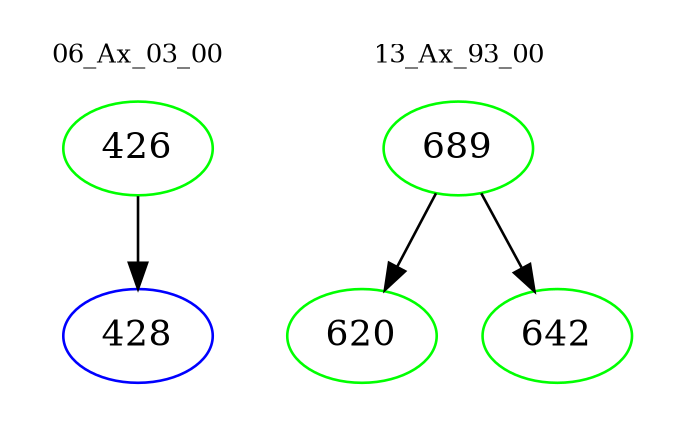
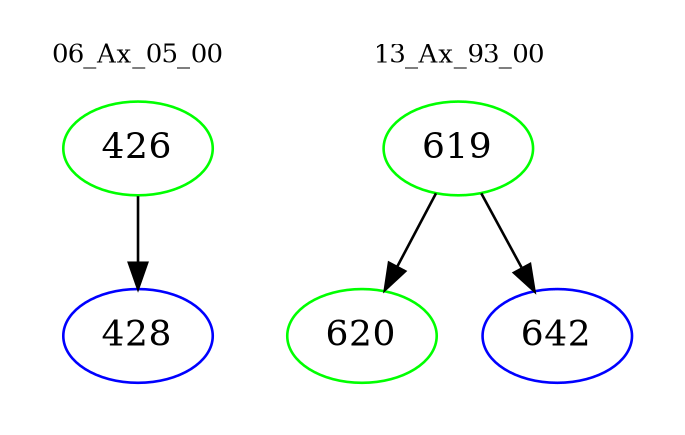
  digraph {
    node [color=green]
    edge [color=black]
    n1 [label=426]
    n2 [color=blue label=428]
-   n3 [label=689]
+   n3 [label=619]
    n4 [label=620]
-   n5 [label=642]
+   n5 [color=blue label=642]
    subgraph cluster_1 {
      color=white
      fontsize=10
-     label="06_Ax_03_00"
+     label="06_Ax_05_00"
      n1
      n2
    }
    subgraph cluster_2 {
      color=white
      fontsize=10
      label="13_Ax_93_00"
      n3
      n4
      n5
    }
    n1 -> n2
    n3 -> n4
    n3 -> n5
  }
